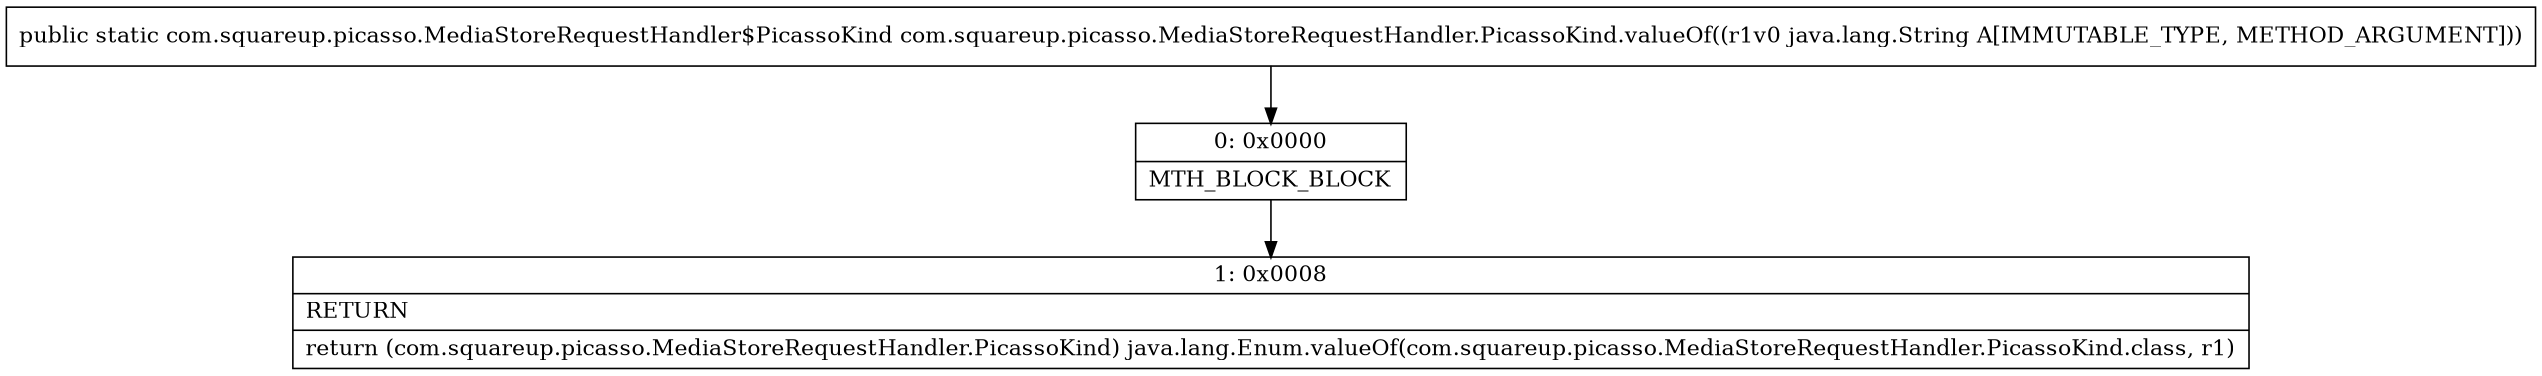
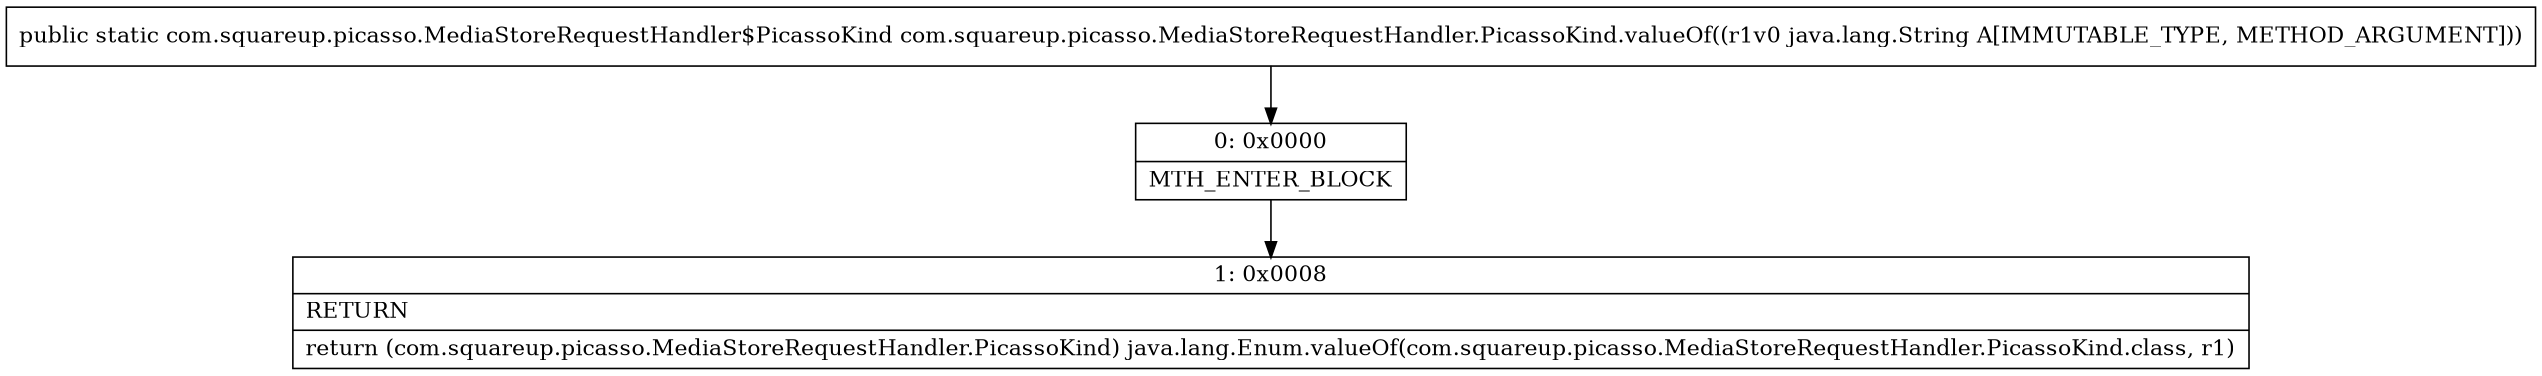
  digraph {
    node [shape=record]
-   n1 [label="{0\:\ 0x0000|MTH_BLOCK_BLOCK\l}"]
+   n1 [label="{0\:\ 0x0000|MTH_ENTER_BLOCK\l}"]
    n2 [label="{1\:\ 0x0008|RETURN\l|return (com.squareup.picasso.MediaStoreRequestHandler.PicassoKind) java.lang.Enum.valueOf(com.squareup.picasso.MediaStoreRequestHandler.PicassoKind.class, r1)\l}"]
    n3 [label="{public static com.squareup.picasso.MediaStoreRequestHandler$PicassoKind com.squareup.picasso.MediaStoreRequestHandler.PicassoKind.valueOf((r1v0 java.lang.String A[IMMUTABLE_TYPE, METHOD_ARGUMENT])) }"]
    n1 -> n2
    n3 -> n1
  }
